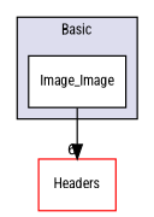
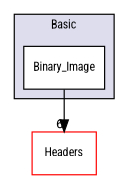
  digraph {
    compound=true
    fontname="Roboto Condensed"
    node [fillcolor=white fontname="Roboto Condensed" fontsize=10 shape=box style=filled]
-   n1 [label=Image_Image pencolor=black]
+   n1 [label=Binary_Image pencolor=black]
    n2 [color=red label=Headers]
    subgraph cluster_1 {
      bgcolor="#ddddee"
      fontsize=10
      label=Basic
      pencolor=black
      n1
    }
    n1 -> n2 [headlabel=6 labeldistance=1.5 labelfontname=Helvetica labelfontsize=10 fontname="Roboto Condensed"]
  }
